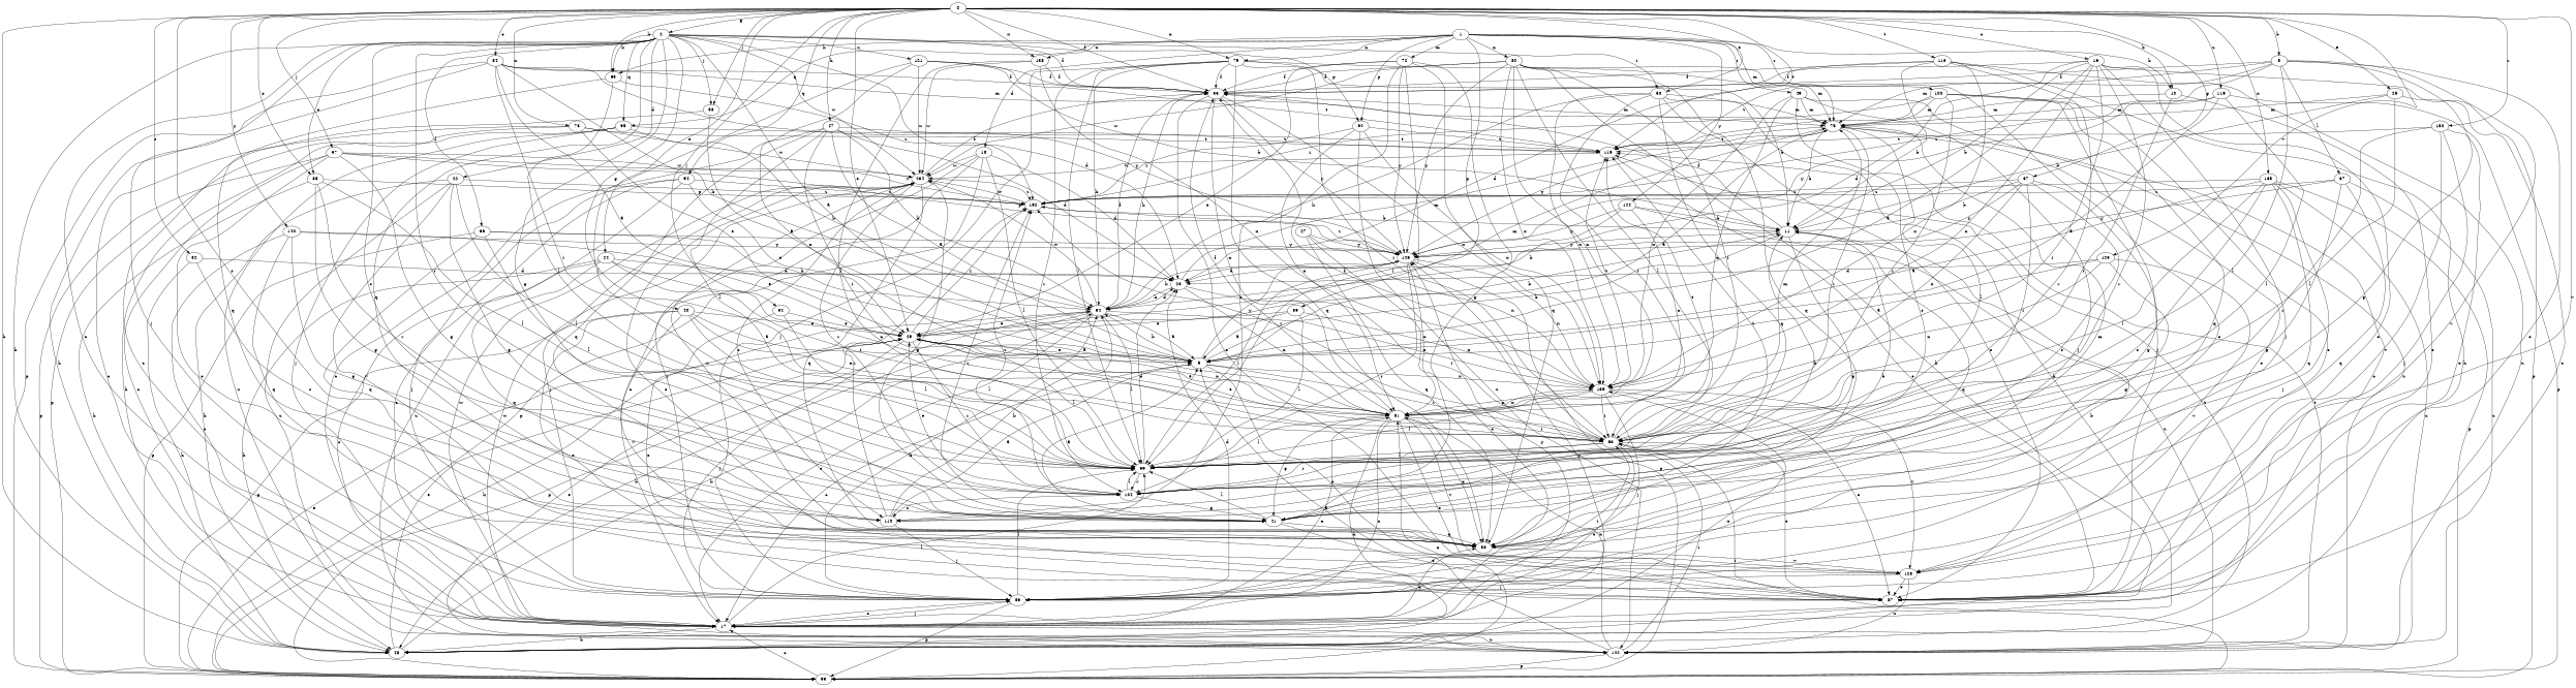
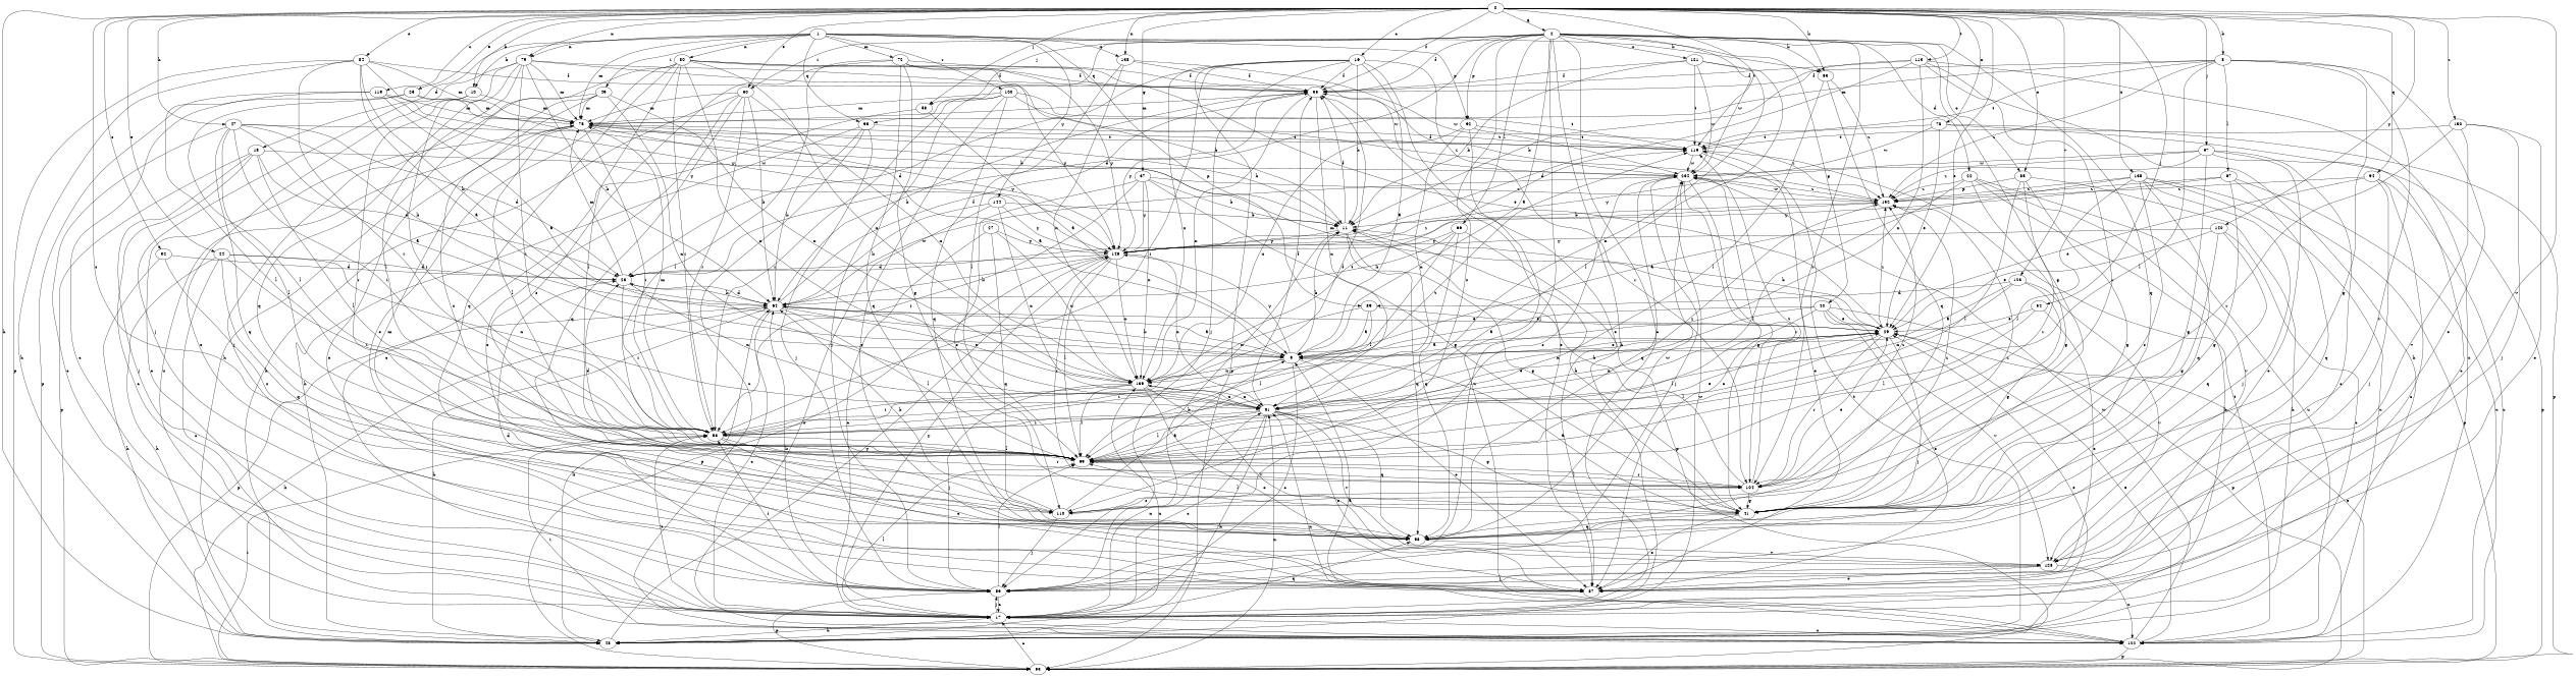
  strict digraph {
    0
    2
    8
    10
    16
    24
    25
    29
    32
    35
    37
    47
    48
    54
    57
    58
    63
    78
    79
    84
    85
    94
    110
    113
    116
    119
    123
    128
    135
    138
    140
    150
    50
    92
    95
    5
    17
    22
    23
    40
    41
    59
    66
    98
    104
    121
    n47 [label=234]
    75
    87
    67
    69
    152
    53
    11
    139
    93
    81
    27
    146
    64
    122
    1
    18
    49
    72
    80
    89
    100
    144
    0 -> 2 [label=a]
    0 -> 8 [label=b]
    0 -> 10 [label=b]
    0 -> 16 [label=c]
    0 -> 24 [label=e]
    0 -> 25 [label=e]
    0 -> 29 [label=e]
    0 -> 32 [label=s]
    0 -> 35 [label=f]
    0 -> 37 [label=g]
    0 -> 47 [label=h]
    0 -> 48 [label=h]
    0 -> 54 [label=j]
    0 -> 57 [label=j]
    0 -> 58 [label=j]
    0 -> 63 [label=k]
    0 -> 78 [label=n]
    0 -> 79 [label=n]
    0 -> 84 [label=o]
    0 -> 85 [label=o]
    0 -> 94 [label=q]
    0 -> 110 [label=s]
    0 -> 113 [label=t]
    0 -> 116 [label=t]
    0 -> 119 [label=u]
    0 -> 123 [label=v]
    0 -> 128 [label=v]
    0 -> 135 [label=x]
    0 -> 138 [label=x]
    0 -> 140 [label=y]
    0 -> 150 [label=z]
    0 -> 50 [label=e]
    2 -> 35 [label=f]
    2 -> 48 [label=h]
    2 -> 58 [label=j]
    2 -> 63 [label=k]
    2 -> 85 [label=o]
    2 -> 110 [label=s]
    2 -> 50 [label=i]
    2 -> 92 [label=p]
    2 -> 95 [label=q]
    2 -> 5 [label=a]
    2 -> 17 [label=c]
    2 -> 22 [label=d]
    2 -> 23 [label=d]
    2 -> 40 [label=g]
    2 -> 41 [label=g]
    2 -> 59 [label=j]
    2 -> 66 [label=l]
    2 -> 98 [label=q]
    2 -> 104 [label=r]
    2 -> 121 [label=u]
    2 -> n47 [label=w]
    8 -> 35 [label=f]
    8 -> 116 [label=t]
    8 -> 128 [label=v]
    8 -> 41 [label=g]
    8 -> 75 [label=m]
    8 -> 87 [label=o]
    8 -> 67 [label=l]
    8 -> 69 [label=l]
    8 -> 152 [label=z]
    10 -> 75 [label=m]
    10 -> 87 [label=o]
    10 -> 53 [label=i]
    16 -> 35 [label=f]
    16 -> 5 [label=a]
    16 -> 23 [label=d]
    16 -> 59 [label=j]
    16 -> 104 [label=r]
    16 -> 87 [label=o]
    16 -> 53 [label=i]
    16 -> 11 [label=b]
    16 -> 139 [label=x]
    16 -> 93 [label=p]
    24 -> 48 [label=h]
    24 -> 17 [label=c]
    24 -> 23 [label=d]
    24 -> 98 [label=q]
    24 -> 53 [label=i]
    24 -> 81 [label=n]
    25 -> 17 [label=c]
    25 -> 75 [label=m]
    25 -> 69 [label=l]
    25 -> 11 [label=b]
    29 -> 5 [label=a]
    29 -> 59 [label=j]
    29 -> 104 [label=r]
    29 -> 75 [label=m]
    29 -> 69 [label=l]
    29 -> 152 [label=z]
    29 -> 11 [label=b]
    29 -> 81 [label=n]
    32 -> 48 [label=h]
    32 -> 110 [label=s]
    32 -> 23 [label=d]
    35 -> 75 [label=m]
    35 -> 87 [label=o]
    35 -> 139 [label=x]
    35 -> 81 [label=n]
    35 -> 146 [label=y]
    35 -> 64 [label=k]
    37 -> 110 [label=s]
    37 -> 41 [label=g]
    37 -> 152 [label=z]
    37 -> 53 [label=i]
    37 -> 11 [label=b]
    37 -> 139 [label=x]
    37 -> 146 [label=y]
    47 -> 116 [label=t]
    47 -> 5 [label=a]
    47 -> 17 [label=c]
    47 -> 23 [label=d]
    47 -> 98 [label=q]
    47 -> 69 [label=l]
    47 -> 53 [label=i]
    47 -> 64 [label=k]
    48 -> 29 [label=e]
    48 -> 116 [label=t]
    48 -> 139 [label=x]
    48 -> 146 [label=y]
    48 -> 64 [label=k]
    54 -> 29 [label=e]
    54 -> 87 [label=o]
    54 -> 69 [label=l]
    57 -> 17 [label=c]
    57 -> 41 [label=g]
    57 -> n47 [label=w]
    57 -> 87 [label=o]
    57 -> 152 [label=z]
    57 -> 93 [label=p]
-   57 -> 146 [label=p]
+   57 -> 146 [label=y]
    58 -> 5 [label=a]
    58 -> 17 [label=c]
    63 -> 98 [label=q]
    63 -> 69 [label=l]
    63 -> 152 [label=z]
    78 -> 29 [label=e]
    78 -> 116 [label=t]
    78 -> 17 [label=c]
    78 -> n47 [label=w]
    78 -> 93 [label=p]
    79 -> 35 [label=f]
    79 -> 59 [label=j]
    79 -> 98 [label=q]
    79 -> 104 [label=r]
    79 -> 75 [label=m]
    79 -> 69 [label=l]
    79 -> 53 [label=i]
    79 -> 11 [label=b]
    79 -> 64 [label=k]
    84 -> 35 [label=f]
    84 -> 48 [label=h]
    84 -> 5 [label=a]
    84 -> 75 [label=m]
    84 -> 53 [label=i]
    84 -> 93 [label=p]
    84 -> 146 [label=y]
    84 -> 64 [label=k]
    85 -> 48 [label=h]
    85 -> 41 [label=g]
    85 -> 104 [label=r]
    85 -> 69 [label=l]
    85 -> 152 [label=p]
    94 -> 29 [label=e]
    94 -> 17 [label=c]
    94 -> 59 [label=j]
    94 -> 152 [label=z]
    94 -> 122 [label=u]
    110 -> 5 [label=a]
    110 -> 59 [label=j]
    110 -> 152 [label=z]
    110 -> 64 [label=k]
    113 -> 35 [label=f]
    113 -> 48 [label=h]
    113 -> 23 [label=d]
    113 -> 104 [label=r]
    113 -> 11 [label=b]
    113 -> 139 [label=x]
    113 -> 122 [label=u]
    116 -> n47 [label=w]
    116 -> 87 [label=o]
    119 -> 5 [label=a]
    119 -> 75 [label=m]
    119 -> 69 [label=l]
    119 -> 93 [label=p]
    119 -> 146 [label=y]
    123 -> 128 [label=v]
    123 -> 5 [label=a]
-   123 -> 23 [label=d]
+   123 -> 89 [label=d]
    123 -> 41 [label=g]
    123 -> 81 [label=n]
    128 -> 59 [label=j]
    128 -> 87 [label=o]
    128 -> 122 [label=u]
    135 -> 110 [label=s]
    135 -> 5 [label=a]
    135 -> 59 [label=j]
    135 -> 98 [label=q]
    135 -> 69 [label=l]
    135 -> 152 [label=z]
    135 -> 93 [label=p]
    135 -> 122 [label=u]
    138 -> 35 [label=f]
    138 -> n47 [label=w]
    138 -> 69 [label=l]
    138 -> 139 [label=x]
    140 -> 29 [label=e]
    140 -> 17 [label=c]
    140 -> 41 [label=g]
    140 -> 98 [label=q]
    140 -> 146 [label=y]
    150 -> 116 [label=t]
    150 -> 128 [label=v]
    150 -> 59 [label=j]
    150 -> 104 [label=r]
    150 -> 87 [label=o]
    50 -> 48 [label=h]
    50 -> 98 [label=q]
    50 -> 75 [label=m]
    50 -> 87 [label=o]
    50 -> 53 [label=i]
    50 -> 139 [label=x]
    50 -> 64 [label=k]
    92 -> 116 [label=t]
    92 -> 152 [label=z]
    92 -> 139 [label=x]
    92 -> 81 [label=n]
    92 -> 122 [label=u]
    95 -> 48 [label=h]
    95 -> 116 [label=t]
    95 -> 59 [label=j]
    95 -> 64 [label=k]
    95 -> 122 [label=u]
    5 -> 29 [label=e]
    5 -> 17 [label=c]
    5 -> 87 [label=o]
    5 -> 53 [label=i]
    5 -> 11 [label=b]
    5 -> 139 [label=x]
    5 -> 146 [label=y]
    5 -> 64 [label=k]
    17 -> 48 [label=h]
    17 -> 59 [label=j]
    17 -> 98 [label=q]
    17 -> n47 [label=w]
    17 -> 69 [label=l]
    17 -> 81 [label=n]
    17 -> 146 [label=y]
    17 -> 122 [label=u]
    22 -> 48 [label=h]
    22 -> 128 [label=v]
    22 -> 41 [label=g]
    22 -> 69 [label=l]
    22 -> 152 [label=z]
    22 -> 122 [label=u]
    23 -> 75 [label=m]
    23 -> 53 [label=i]
    23 -> 81 [label=n]
    23 -> 64 [label=k]
    40 -> 29 [label=e]
    40 -> 128 [label=v]
    40 -> 5 [label=a]
    40 -> 87 [label=o]
    40 -> 69 [label=l]
    40 -> 93 [label=p]
    40 -> 81 [label=n]
    41 -> 5 [label=a]
    41 -> 98 [label=q]
    41 -> 87 [label=o]
    41 -> 69 [label=l]
    41 -> 152 [label=z]
    41 -> 11 [label=b]
    59 -> 17 [label=c]
    59 -> 23 [label=d]
    59 -> 69 [label=l]
    59 -> 53 [label=i]
    59 -> 11 [label=b]
    59 -> 93 [label=p]
    59 -> 64 [label=k]
    66 -> 98 [label=q]
    66 -> 69 [label=l]
    66 -> 93 [label=p]
    66 -> 146 [label=y]
    66 -> 64 [label=k]
    98 -> 128 [label=v]
    98 -> n47 [label=w]
    98 -> 75 [label=m]
    104 -> 29 [label=e]
    104 -> 110 [label=s]
    104 -> 116 [label=t]
    104 -> 41 [label=g]
    104 -> 69 [label=l]
    104 -> 152 [label=z]
    104 -> 11 [label=b]
    121 -> 35 [label=f]
    121 -> 116 [label=t]
    121 -> n47 [label=w]
    121 -> 69 [label=l]
    121 -> 11 [label=b]
    121 -> 81 [label=n]
    n47 -> 35 [label=f]
    n47 -> 110 [label=s]
    n47 -> 41 [label=g]
    n47 -> 59 [label=j]
    n47 -> 98 [label=q]
    n47 -> 104 [label=r]
    n47 -> 87 [label=o]
    n47 -> 152 [label=z]
    75 -> 116 [label=t]
    75 -> 5 [label=a]
    75 -> 17 [label=c]
    75 -> 87 [label=o]
    75 -> 69 [label=l]
    75 -> 53 [label=i]
    75 -> 11 [label=b]
    75 -> 146 [label=y]
    67 -> 41 [label=g]
    67 -> 98 [label=q]
    67 -> 152 [label=z]
    67 -> 146 [label=y]
    67 -> 122 [label=u]
    69 -> 23 [label=d]
    69 -> 104 [label=r]
    152 -> n47 [label=w]
    152 -> 11 [label=b]
    53 -> 29 [label=e]
    53 -> 35 [label=f]
    53 -> 116 [label=t]
    53 -> 17 [label=c]
    53 -> 104 [label=r]
    53 -> 75 [label=m]
    53 -> 87 [label=o]
    53 -> 69 [label=l]
    53 -> 152 [label=z]
    11 -> 35 [label=f]
    11 -> 41 [label=g]
    11 -> 98 [label=q]
    11 -> 146 [label=y]
    139 -> 116 [label=t]
    139 -> 128 [label=v]
    139 -> 59 [label=j]
    139 -> 87 [label=o]
    139 -> 69 [label=l]
    139 -> 53 [label=i]
    139 -> 81 [label=n]
    93 -> 29 [label=e]
    93 -> 17 [label=c]
    93 -> 53 [label=i]
    93 -> 81 [label=n]
    93 -> 64 [label=k]
    81 -> 29 [label=e]
    81 -> 35 [label=f]
    81 -> 48 [label=h]
    81 -> 128 [label=v]
    81 -> 17 [label=c]
    81 -> 41 [label=g]
    81 -> 98 [label=q]
    81 -> 87 [label=o]
    81 -> 69 [label=l]
    81 -> 53 [label=i]
    81 -> 139 [label=x]
    27 -> 17 [label=c]
    27 -> 98 [label=q]
    27 -> 139 [label=x]
    27 -> 146 [label=y]
    146 -> 23 [label=d]
    146 -> 104 [label=r]
    146 -> 69 [label=l]
    146 -> 152 [label=z]
    146 -> 139 [label=x]
    146 -> 93 [label=p]
    146 -> 81 [label=n]
    146 -> 64 [label=k]
    64 -> 29 [label=e]
    64 -> 35 [label=f]
    64 -> 48 [label=h]
    64 -> 5 [label=a]
    64 -> 17 [label=c]
    64 -> 23 [label=d]
    64 -> n47 [label=w]
    64 -> 69 [label=l]
    64 -> 139 [label=x]
    64 -> 93 [label=p]
    122 -> 29 [label=e]
    122 -> 116 [label=t]
    122 -> 5 [label=a]
    122 -> n47 [label=w]
    122 -> 53 [label=i]
    122 -> 93 [label=p]
    122 -> 81 [label=n]
    1 -> 10 [label=b]
    1 -> 63 [label=k]
    1 -> 79 [label=n]
    1 -> 138 [label=x]
    1 -> 92 [label=p]
    1 -> 95 [label=q]
    1 -> 75 [label=m]
    1 -> 18 [label=d]
    1 -> 49 [label=i]
    1 -> 72 [label=m]
    1 -> 80 [label=n]
    1 -> 89 [label=p]
    1 -> 100 [label=r]
    1 -> 144 [label=y]
    18 -> 17 [label=c]
    18 -> 23 [label=d]
    18 -> 59 [label=j]
    18 -> n47 [label=w]
    18 -> 69 [label=l]
    18 -> 93 [label=p]
    49 -> 110 [label=s]
    49 -> 59 [label=j]
    49 -> 75 [label=m]
    49 -> 139 [label=x]
    49 -> 81 [label=n]
    49 -> 122 [label=u]
    72 -> 29 [label=e]
    72 -> 35 [label=f]
    72 -> 110 [label=s]
    72 -> 41 [label=g]
    72 -> 98 [label=q]
    72 -> 69 [label=l]
    72 -> 146 [label=y]
    80 -> 35 [label=f]
    80 -> 48 [label=h]
    80 -> 98 [label=q]
    80 -> n47 [label=w]
    80 -> 87 [label=o]
    80 -> 69 [label=l]
    80 -> 53 [label=i]
    80 -> 139 [label=x]
    80 -> 81 [label=n]
    80 -> 146 [label=y]
    89 -> 29 [label=e]
    89 -> 5 [label=a]
    89 -> 69 [label=l]
    89 -> 139 [label=x]
    100 -> 116 [label=t]
    100 -> 59 [label=j]
    100 -> 98 [label=q]
    100 -> 75 [label=m]
    100 -> 87 [label=o]
    100 -> 152 [label=z]
    100 -> 53 [label=i]
    144 -> 11 [label=b]
    144 -> 81 [label=n]
    144 -> 146 [label=y]
    144 -> 64 [label=k]
    144 -> 122 [label=u]
  }
